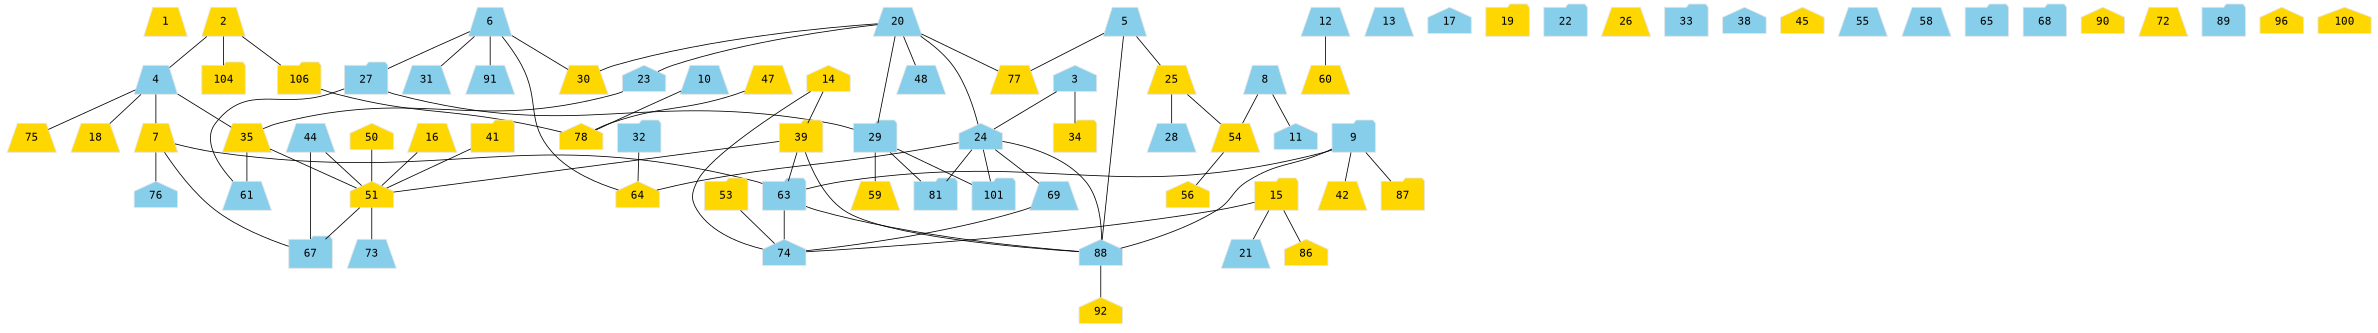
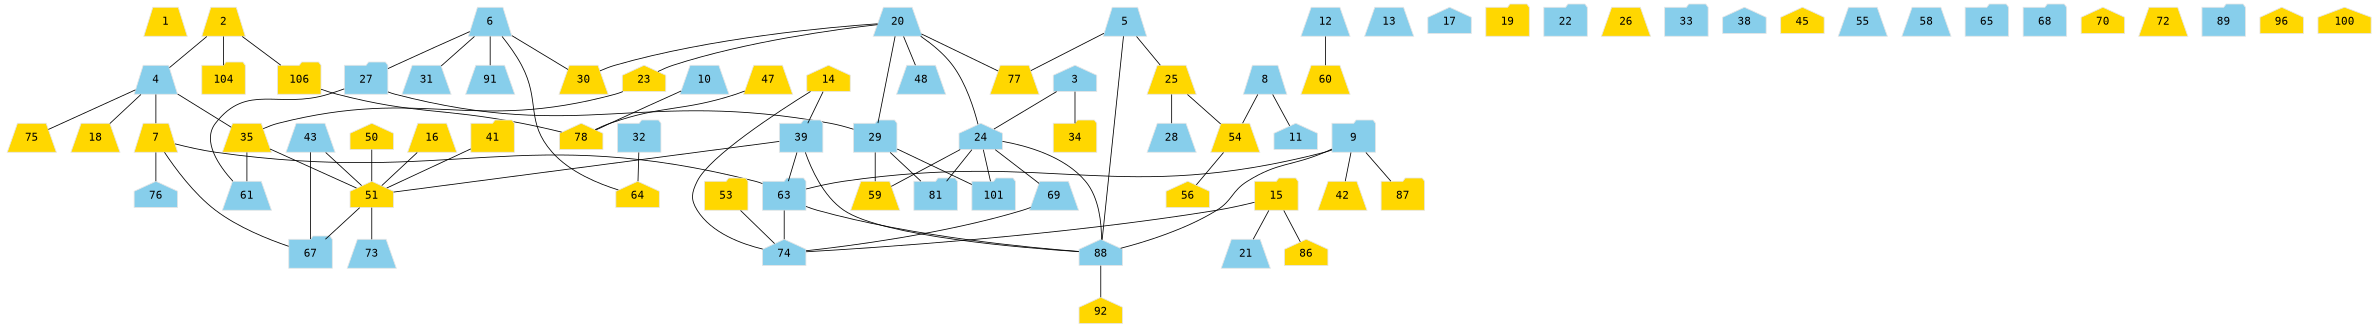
  graph {
    fontname="DejaVu Sans Mono"
    node [color=gray90 fillcolor=skyblue fontname="DejaVu Sans Mono" shape=trapezium style=filled]
    edge [fontname="DejaVu Sans Mono"]
    1 [fillcolor=gold]
    2 [fillcolor=gold super="+79"]
    4 [super="+52"]
    104 [fillcolor=gold shape=folder]
    106 [fillcolor=gold shape=folder]
    7 [fillcolor=gold super="+80"]
    18 [fillcolor=gold]
    35 [fillcolor=gold super="+95"]
    75 [fillcolor=gold]
    78 [fillcolor=gold shape=house]
    24 [shape=house super="+49"]
    88 [shape=house super="+102"]
    64 [fillcolor=gold shape=house]
    69
    81 [shape=folder]
    101 [shape=folder super="+107"]
    3 [shape=house]
    34 [fillcolor=gold shape=folder]
    63 [shape=folder super="+93"]
    67 [shape=folder super="+98"]
    76 [shape=house super="+90"]
    51 [fillcolor=gold shape=house super="+85"]
    61
    5 [super="+71"]
    25 [fillcolor=gold super="+82"]
    77 [fillcolor=gold]
    54 [fillcolor=gold super="+66"]
    28
    92 [fillcolor=gold shape=house]
    6 [super="+44"]
    27 [shape=folder super="+36"]
    30 [fillcolor=gold]
    31
    91
    29 [shape=folder super="+46"]
    74 [shape=house super="+99"]
    8 [super="+40"]
    11 [shape=house]
    56 [fillcolor=gold shape=house]
    9 [shape=folder super="+57"]
    42 [fillcolor=gold super="+105"]
    87 [fillcolor=gold shape=folder]
    10 [super="+84"]
    12 [super="+108"]
    60 [fillcolor=gold super="+97"]
    13
-   39 [fillcolor=gold shape=folder super="+83"]
+   39 [shape=folder super="+83"]
    14 [fillcolor=gold shape=house]
    15 [fillcolor=gold shape=folder super="+62"]
    21 [super="+37"]
    86 [fillcolor=gold shape=house]
    73
    16 [fillcolor=gold]
    17 [shape=house]
    19 [fillcolor=gold shape=folder]
    20 [super="+103"]
-   23 [shape=house]
+   23 [fillcolor=gold shape=house]
    48
    59 [fillcolor=gold super="+94"]
    22 [shape=folder]
    26 [fillcolor=gold]
    32 [shape=folder]
    33 [shape=folder]
    38 [shape=house]
    41 [fillcolor=gold shape=folder]
-   43 [label=44]
+   43
    45 [fillcolor=gold shape=house]
    47 [fillcolor=gold]
    50 [fillcolor=gold shape=house]
    53 [fillcolor=gold shape=folder]
    55
    58
    65 [shape=folder]
    68 [shape=folder]
-   70 [fillcolor=gold shape=house label=90]
+   70 [fillcolor=gold shape=house]
    72 [fillcolor=gold]
    89 [shape=folder]
    96 [fillcolor=gold shape=house]
    100 [fillcolor=gold shape=house]
    2 -- 4
    2 -- 104
    2 -- 106
    4 -- 7
    4 -- 18
    4 -- 35
    4 -- 75
    106 -- 78
    7 -- 63
    7 -- 67
    7 -- 76
    35 -- 51
    35 -- 61
    24 -- 88
-   24 -- 64
+   24 -- 59
    24 -- 69
    24 -- 81
    24 -- 101
    88 -- 92
    69 -- 74
    3 -- 24
    3 -- 34
    63 -- 88
    63 -- 74
    51 -- 67
    51 -- 73
    5 -- 88
    5 -- 25
    5 -- 77
    25 -- 54
    25 -- 28
    54 -- 56
    6 -- 64
    6 -- 27
    6 -- 30
    6 -- 31
    6 -- 91
    27 -- 61
    27 -- 29
    29 -- 81
    29 -- 101
    29 -- 59
    8 -- 54
    8 -- 11
    9 -- 88
    9 -- 63
    9 -- 42
    9 -- 87
    10 -- 78
    12 -- 60
    39 -- 88
    39 -- 63
    39 -- 51
    14 -- 74
    14 -- 39
    15 -- 74
    15 -- 21
    15 -- 86
    16 -- 51
    20 -- 24
    20 -- 77
    20 -- 30
    20 -- 29
    20 -- 23
    20 -- 48
    23 -- 35
    32 -- 64
    41 -- 51
    43 -- 67
    43 -- 51
    47 -- 78
    50 -- 51
    53 -- 74
  }
